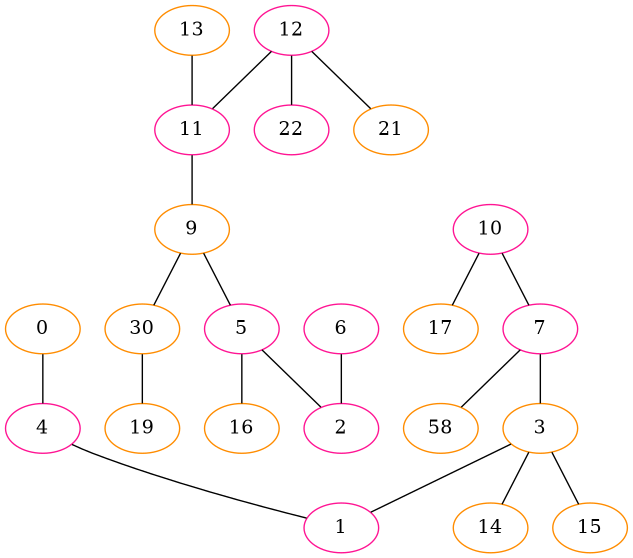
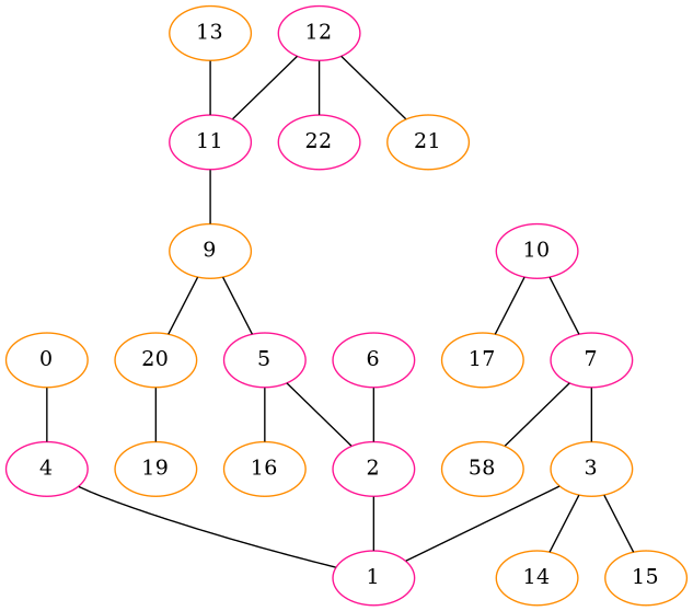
  graph {
    node [chem=H color=darkorange]
    edge [valence=1]
    1 [chem=N color=deeppink]
    2 [chem=C color=deeppink]
    3 [chem=C]
    14
    15
    4 [chem=N color=deeppink]
    5 [chem=N color=deeppink]
    16
    6 [chem=O color=deeppink]
    7 [chem=C color=deeppink]
    n11 [label=58]
    n12 [chem=O label=0]
    9 [chem=C]
-   20 [label=30]
+   20
    19
    10 [chem=Cl color=deeppink]
    17
    11 [chem=C color=deeppink]
    12 [chem=N color=deeppink]
    21
    22 [color=deeppink]
    13 [chem=O]
+   2 -- 1
    3 -- 1
    3 -- 14
    3 -- 15
    4 -- 1
    5 -- 2
    5 -- 16
    6 -- 2 [valence=2]
    7 -- 3
    7 -- n11
    n12 -- 4 [valence=2]
    9 -- 5
    9 -- 20
    20 -- 19
    10 -- 7
    10 -- 17
    11 -- 9
    12 -- 11
    12 -- 21
    12 -- 22
    13 -- 11 [valence=2]
  }
